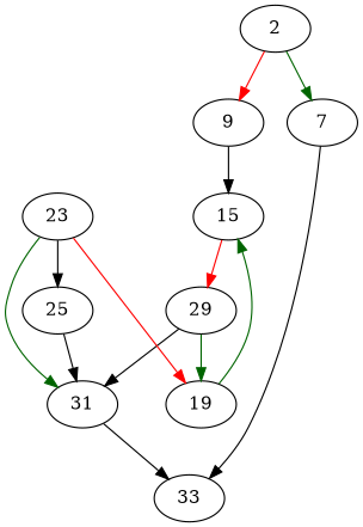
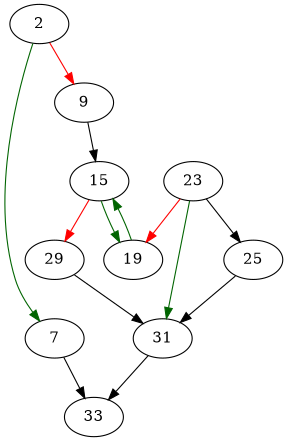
  strict digraph {
    2 [entry=true]
    7
    9
    33
    15
    19
    29
    31
    23
    25
    2 -> 7 [color=darkgreen cond=true]
    2 -> 9 [color=red cond=false]
    7 -> 33
    9 -> 15
-   29 -> 19 [color=darkgreen cond=true]
+   15 -> 19 [color=darkgreen cond=true]
    15 -> 29 [color=red cond=false]
    19 -> 15 [color=darkgreen cond=true]
    29 -> 31
    31 -> 33
    23 -> 19 [color=red cond=false]
    23 -> 31 [color=darkgreen cond=true]
    23 -> 25 [color=black cond=false]
    25 -> 31
  }
